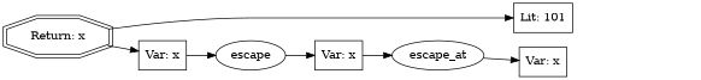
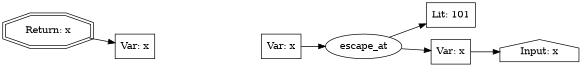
  digraph {
    rankdir=LR
    node [shape=box]
+   n1 [label="Input: x" shape=house]
    n2 [label=escape_at shape=ellipse]
    n3 [label="Lit: 101"]
    n4 [label="Var: x"]
-   n5 [label=escape shape=ellipse]
    n6 [label="Var: x"]
    n7 [label="Var: x"]
    n8 [label="Return: x" shape=doubleoctagon]
-   n8 -> n3
+   n2 -> n3
    n2 -> n4
-   n5 -> n6
+   n4 -> n1
    n6 -> n2
-   n7 -> n5
    n8 -> n7
  }
